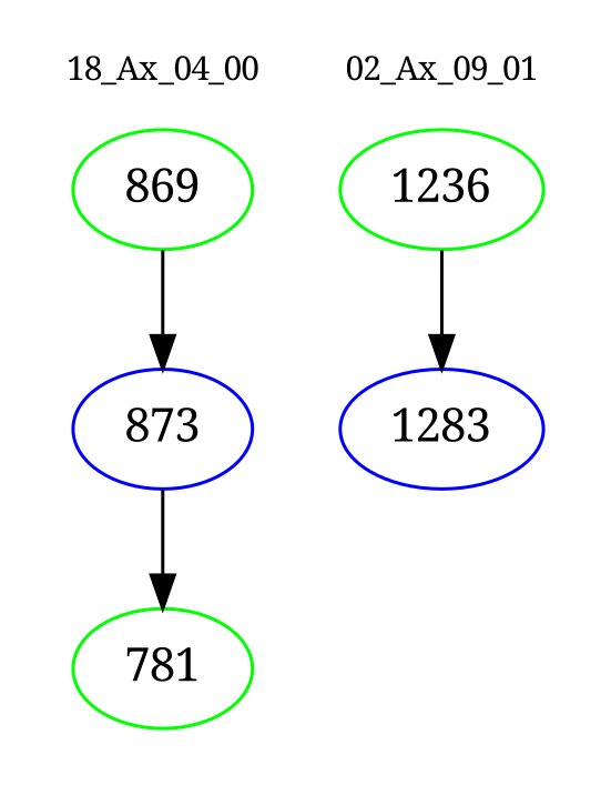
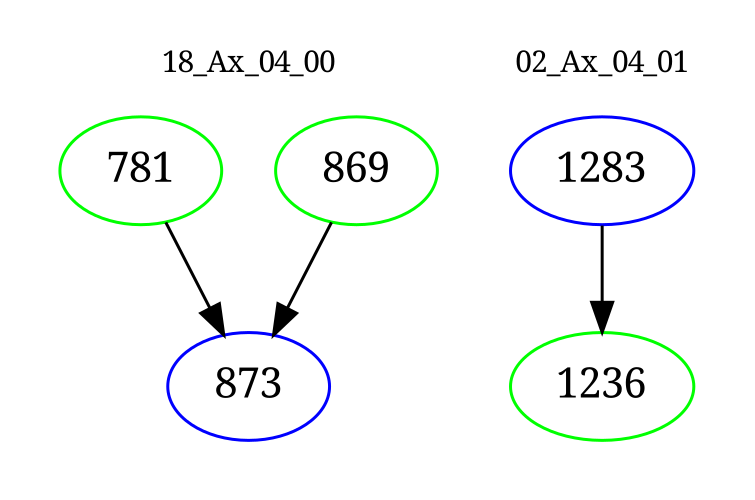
  digraph {
    fontname="Noto Serif"
    node [color=green fontname="Noto Serif"]
    edge [color=black fontname="Noto Serif"]
    n1 [label=869]
    n2 [color=blue label=873]
    n3 [label=781]
    n4 [color=blue label=1283]
    n5 [label=1236]
    subgraph cluster_1 {
      color=white
      fontsize=10
      label="18_Ax_04_00"
      n1
      n2
      n3
    }
    subgraph cluster_2 {
      color=white
      fontsize=10
-     label="02_Ax_09_01"
+     label="02_Ax_04_01"
      n4
      n5
    }
    n1 -> n2
-   n2 -> n3
-   n5 -> n4
+   n3 -> n2
+   n4 -> n5
  }
